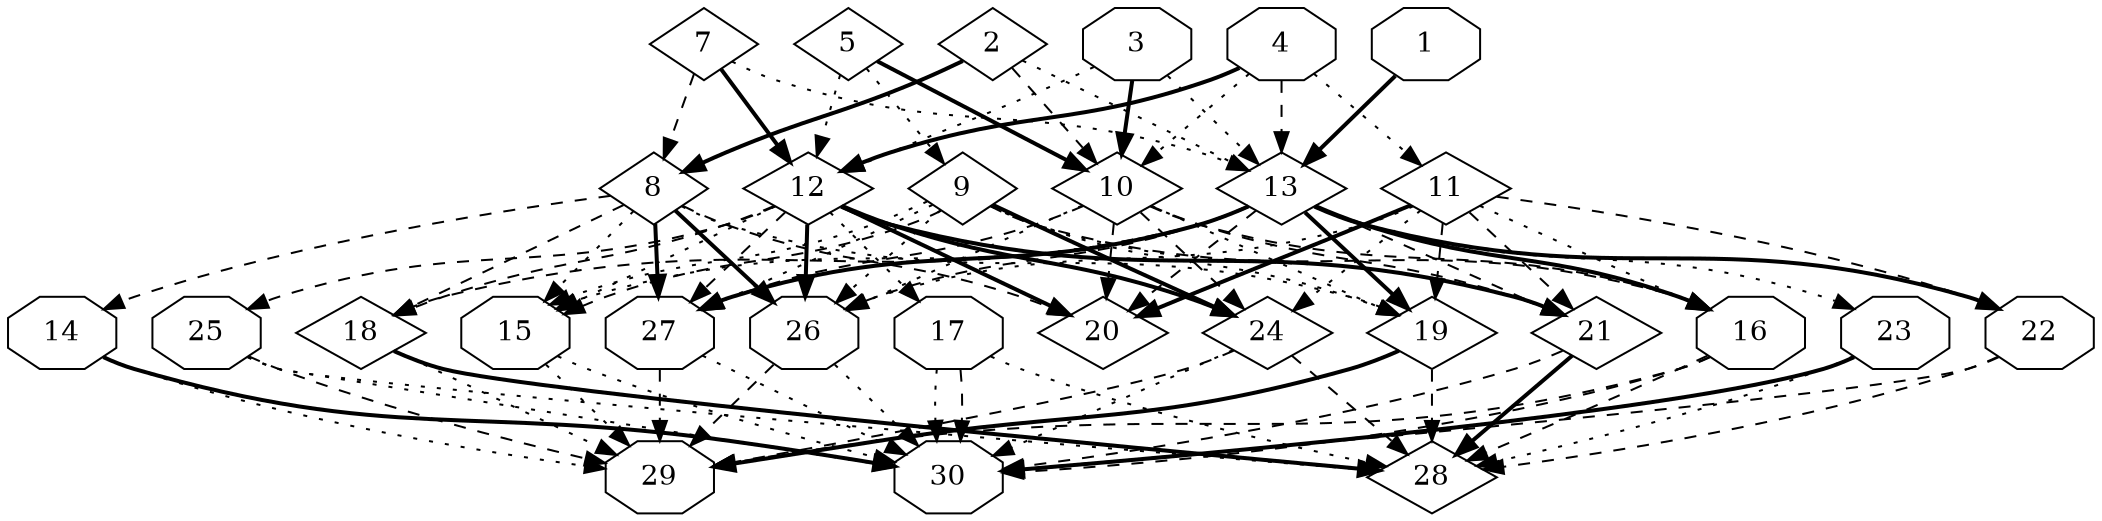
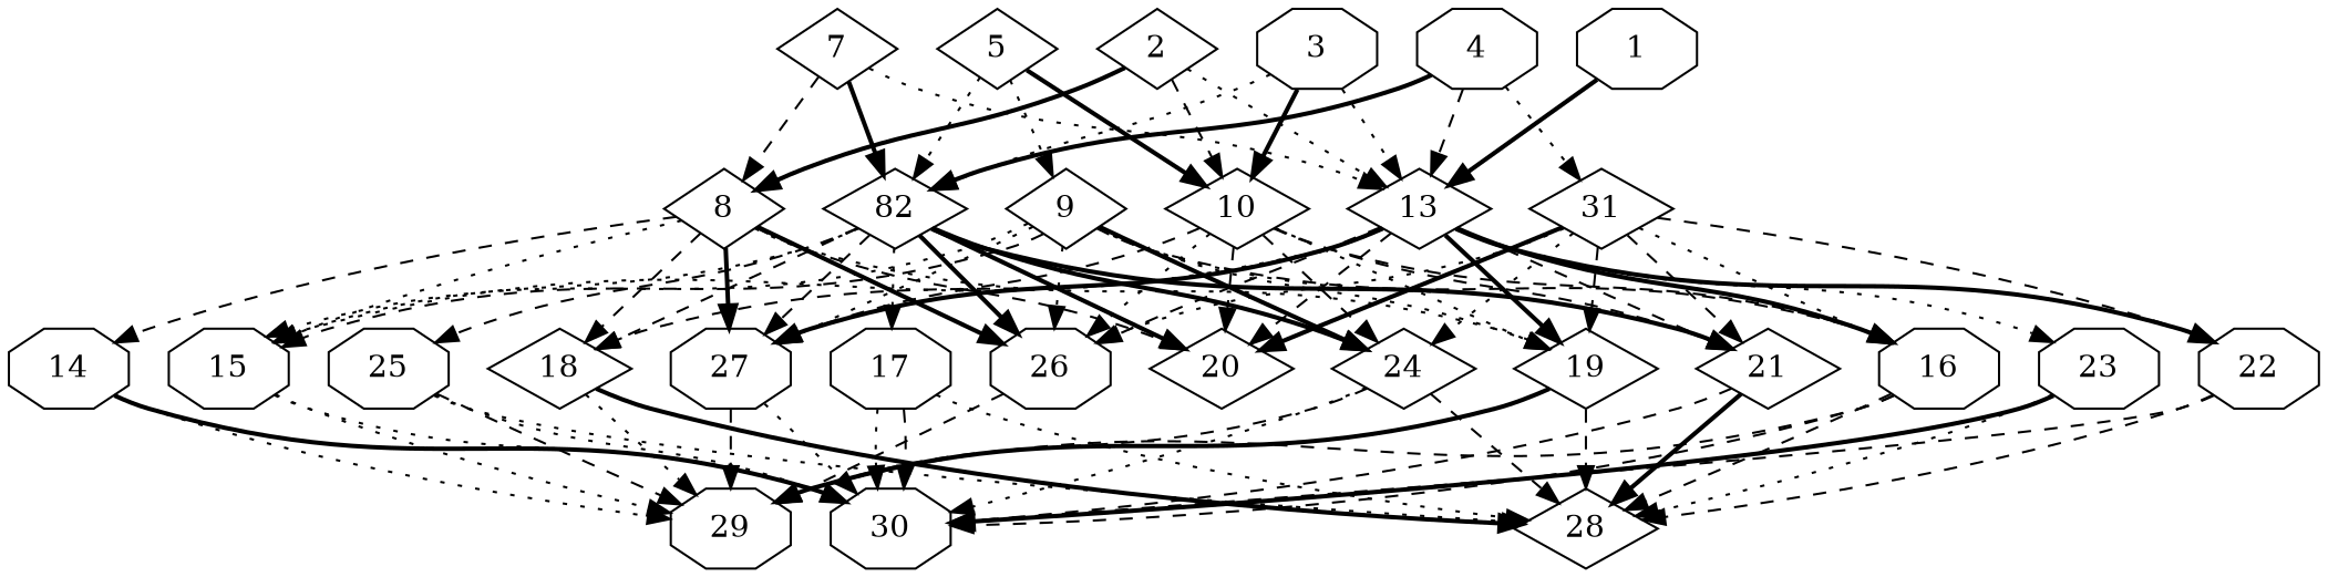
  digraph {
    fontname="DejaVu Serif"
    node [alpha=0.02 fontname="DejaVu Serif" shape=diamond]
    edge [fontname="DejaVu Serif" style=dotted]
    1 [alpha=0.01 expect_size=47233024 shape=octagon]
    13 [alpha=0.12 expect_size=50872320]
    15 [alpha=0.05 expect_size=32607232 shape=octagon]
    18 [expect_size=18998272]
    19 [alpha=0.07 expect_size=24590336]
    20 [alpha=0.16 expect_size=51468288]
    26 [expect_size=35235840 shape=octagon]
    27 [alpha=0.01 expect_size=16368640 shape=octagon]
    16 [alpha=0.12 expect_size=11290624 shape=octagon]
    21 [alpha=0.03 expect_size=26527744]
    22 [alpha=0.11 expect_size=24203264 shape=octagon]
    23 [expect_size=24725504 shape=octagon]
    29 [alpha=0.17 expect_size=36175872 shape=octagon]
    30 [alpha=0.19 expect_size=6476800 shape=octagon]
    28 [alpha=0.19 expect_size=31660032]
    2 [alpha=0.12 expect_size=7103488]
    8 [expect_size=49649664]
    10 [alpha=0.09 expect_size=16696320]
    14 [alpha=0.07 expect_size=5489664 shape=octagon]
    24 [alpha=0.00 expect_size=6042624]
    3 [alpha=0.01 expect_size=13984768 shape=octagon]
-   12 [alpha=0.00 expect_size=21813248]
+   12 [alpha=0.00 expect_size=21813248 label=82]
    17 [alpha=0.06 expect_size=33934336 shape=octagon]
    25 [alpha=0.19 expect_size=22313984 shape=octagon]
    4 [alpha=0.11 expect_size=22297600 shape=octagon]
-   11 [alpha=0.19 expect_size=19656704]
+   11 [alpha=0.19 expect_size=19656704 label=31]
    5 [alpha=0.11 expect_size=5302272]
    9 [alpha=0.11 expect_size=5676032]
    7 [alpha=0.14 expect_size=42168320]
    1 -> 13 [style=bold]
    13 -> 15
    13 -> 18 [style=dashed]
    13 -> 19 [style=bold]
    13 -> 20 [style=dashed]
    13 -> 26 [style=dashed]
    13 -> 27 [style=bold]
    13 -> 16 [style=bold]
    13 -> 21 [style=dashed]
    13 -> 22 [style=bold]
    13 -> 23
    15 -> 29
    15 -> 30
    18 -> 29
    18 -> 28 [style=bold]
    19 -> 29 [style=bold]
    19 -> 28 [style=dashed]
    26 -> 29 [style=dashed]
-   26 -> 30
    27 -> 29 [style=dashed]
    27 -> 30
    16 -> 29 [style=dashed]
    16 -> 30 [style=dashed]
    16 -> 28 [style=dashed]
    21 -> 30 [style=dashed]
    21 -> 28 [style=bold]
    22 -> 30 [style=dashed]
    22 -> 28 [style=dashed]
    23 -> 30 [style=bold]
    23 -> 28
    2 -> 13
    2 -> 8 [style=bold]
    2 -> 10 [style=dashed]
    8 -> 15
    8 -> 18 [style=dashed]
    8 -> 19
    8 -> 20 [style=dashed]
    8 -> 26 [style=bold]
    8 -> 27 [style=bold]
    8 -> 14 [style=dashed]
    10 -> 19
    10 -> 20 [style=dashed]
    10 -> 26
    10 -> 27 [style=dashed]
    10 -> 16 [style=dashed]
    10 -> 21 [style=dashed]
    10 -> 24 [style=dashed]
    14 -> 29
    14 -> 30 [style=bold]
    24 -> 29 [style=dashed]
    24 -> 30
    24 -> 28 [style=dashed]
    3 -> 13
    3 -> 10 [style=bold]
    3 -> 12
    12 -> 15
    12 -> 18 [style=dashed]
    12 -> 20 [style=bold]
    12 -> 26 [style=bold]
    12 -> 27 [style=dashed]
    12 -> 21 [style=bold]
    12 -> 24 [style=bold]
    12 -> 17
    12 -> 25 [style=dashed]
    17 -> 30
    17 -> 30 [style=dashed]
    17 -> 28
    25 -> 29 [style=dashed]
    25 -> 30
    25 -> 28
    4 -> 13 [style=dashed]
-   4 -> 10
    4 -> 12 [style=bold]
    4 -> 11
    11 -> 19 [style=dashed]
    11 -> 20 [style=bold]
    11 -> 26
    11 -> 16
    11 -> 21 [style=dashed]
    11 -> 22 [style=dashed]
    11 -> 24
    5 -> 10 [style=bold]
    5 -> 12
    5 -> 9
    9 -> 15
    9 -> 15 [style=dashed]
    9 -> 19
    9 -> 26
    9 -> 27
    9 -> 16 [style=dashed]
    9 -> 21
    9 -> 24 [style=bold]
    7 -> 13
    7 -> 8 [style=dashed]
    7 -> 12 [style=bold]
  }
